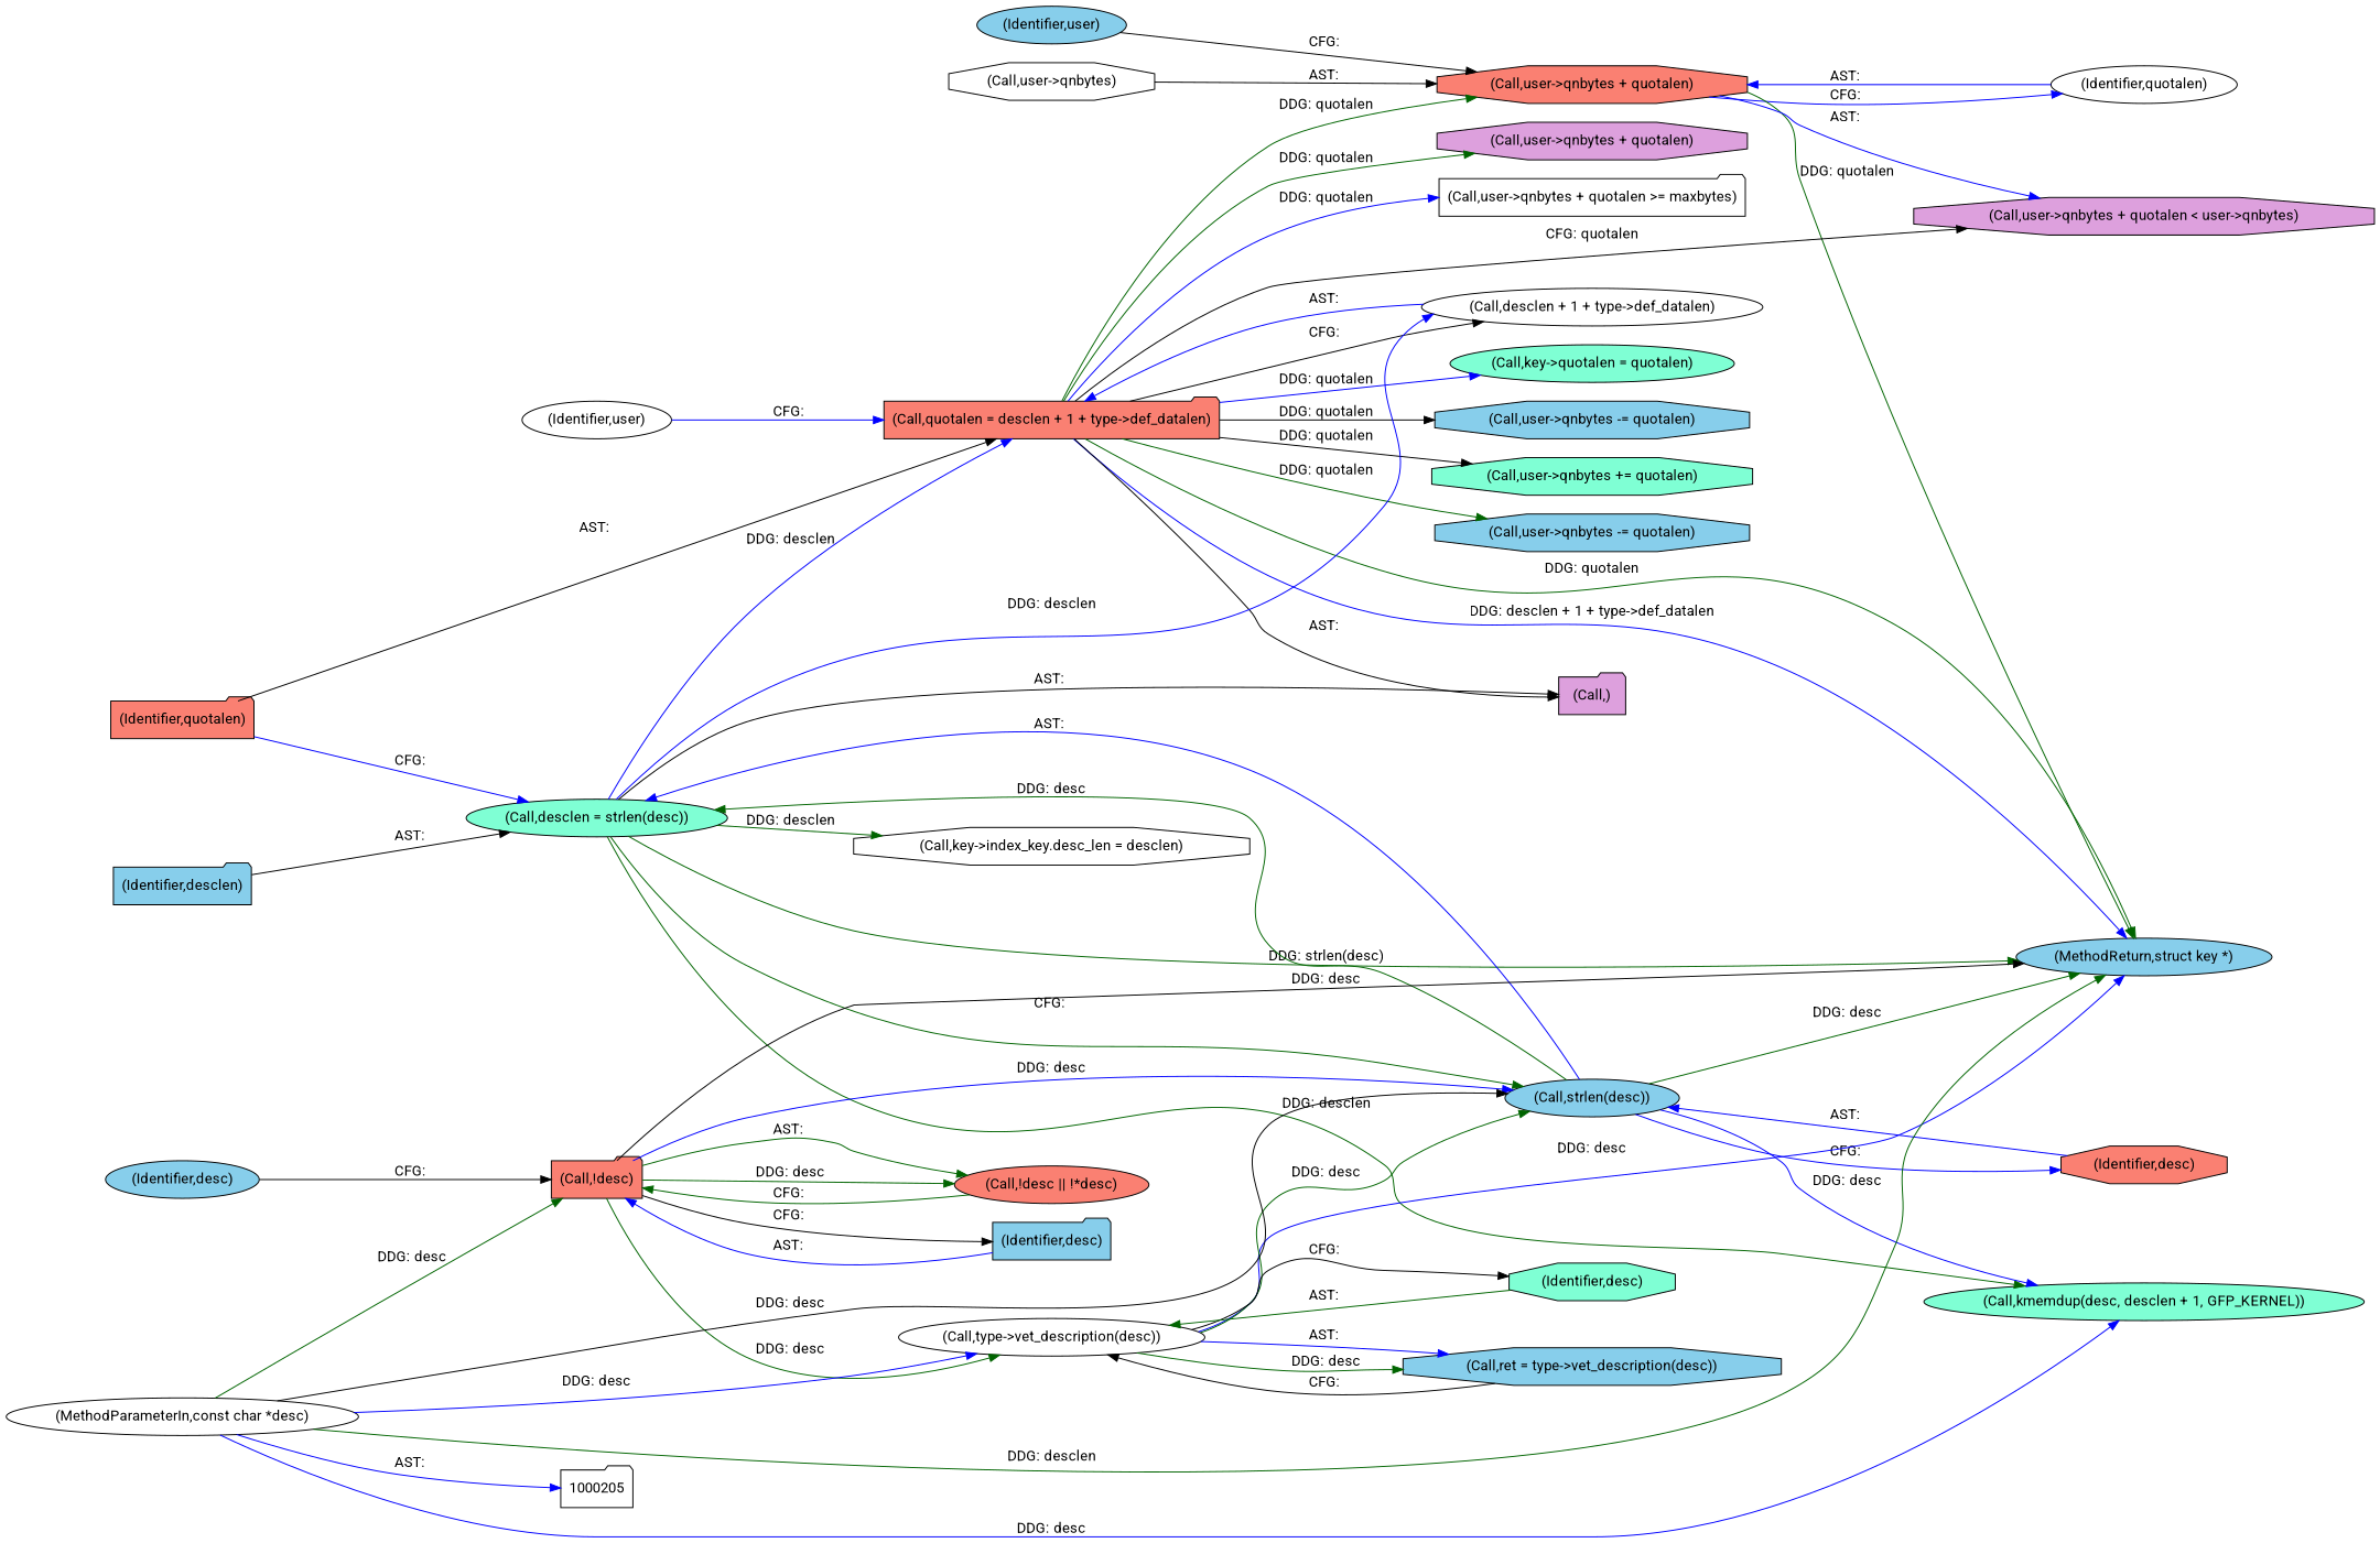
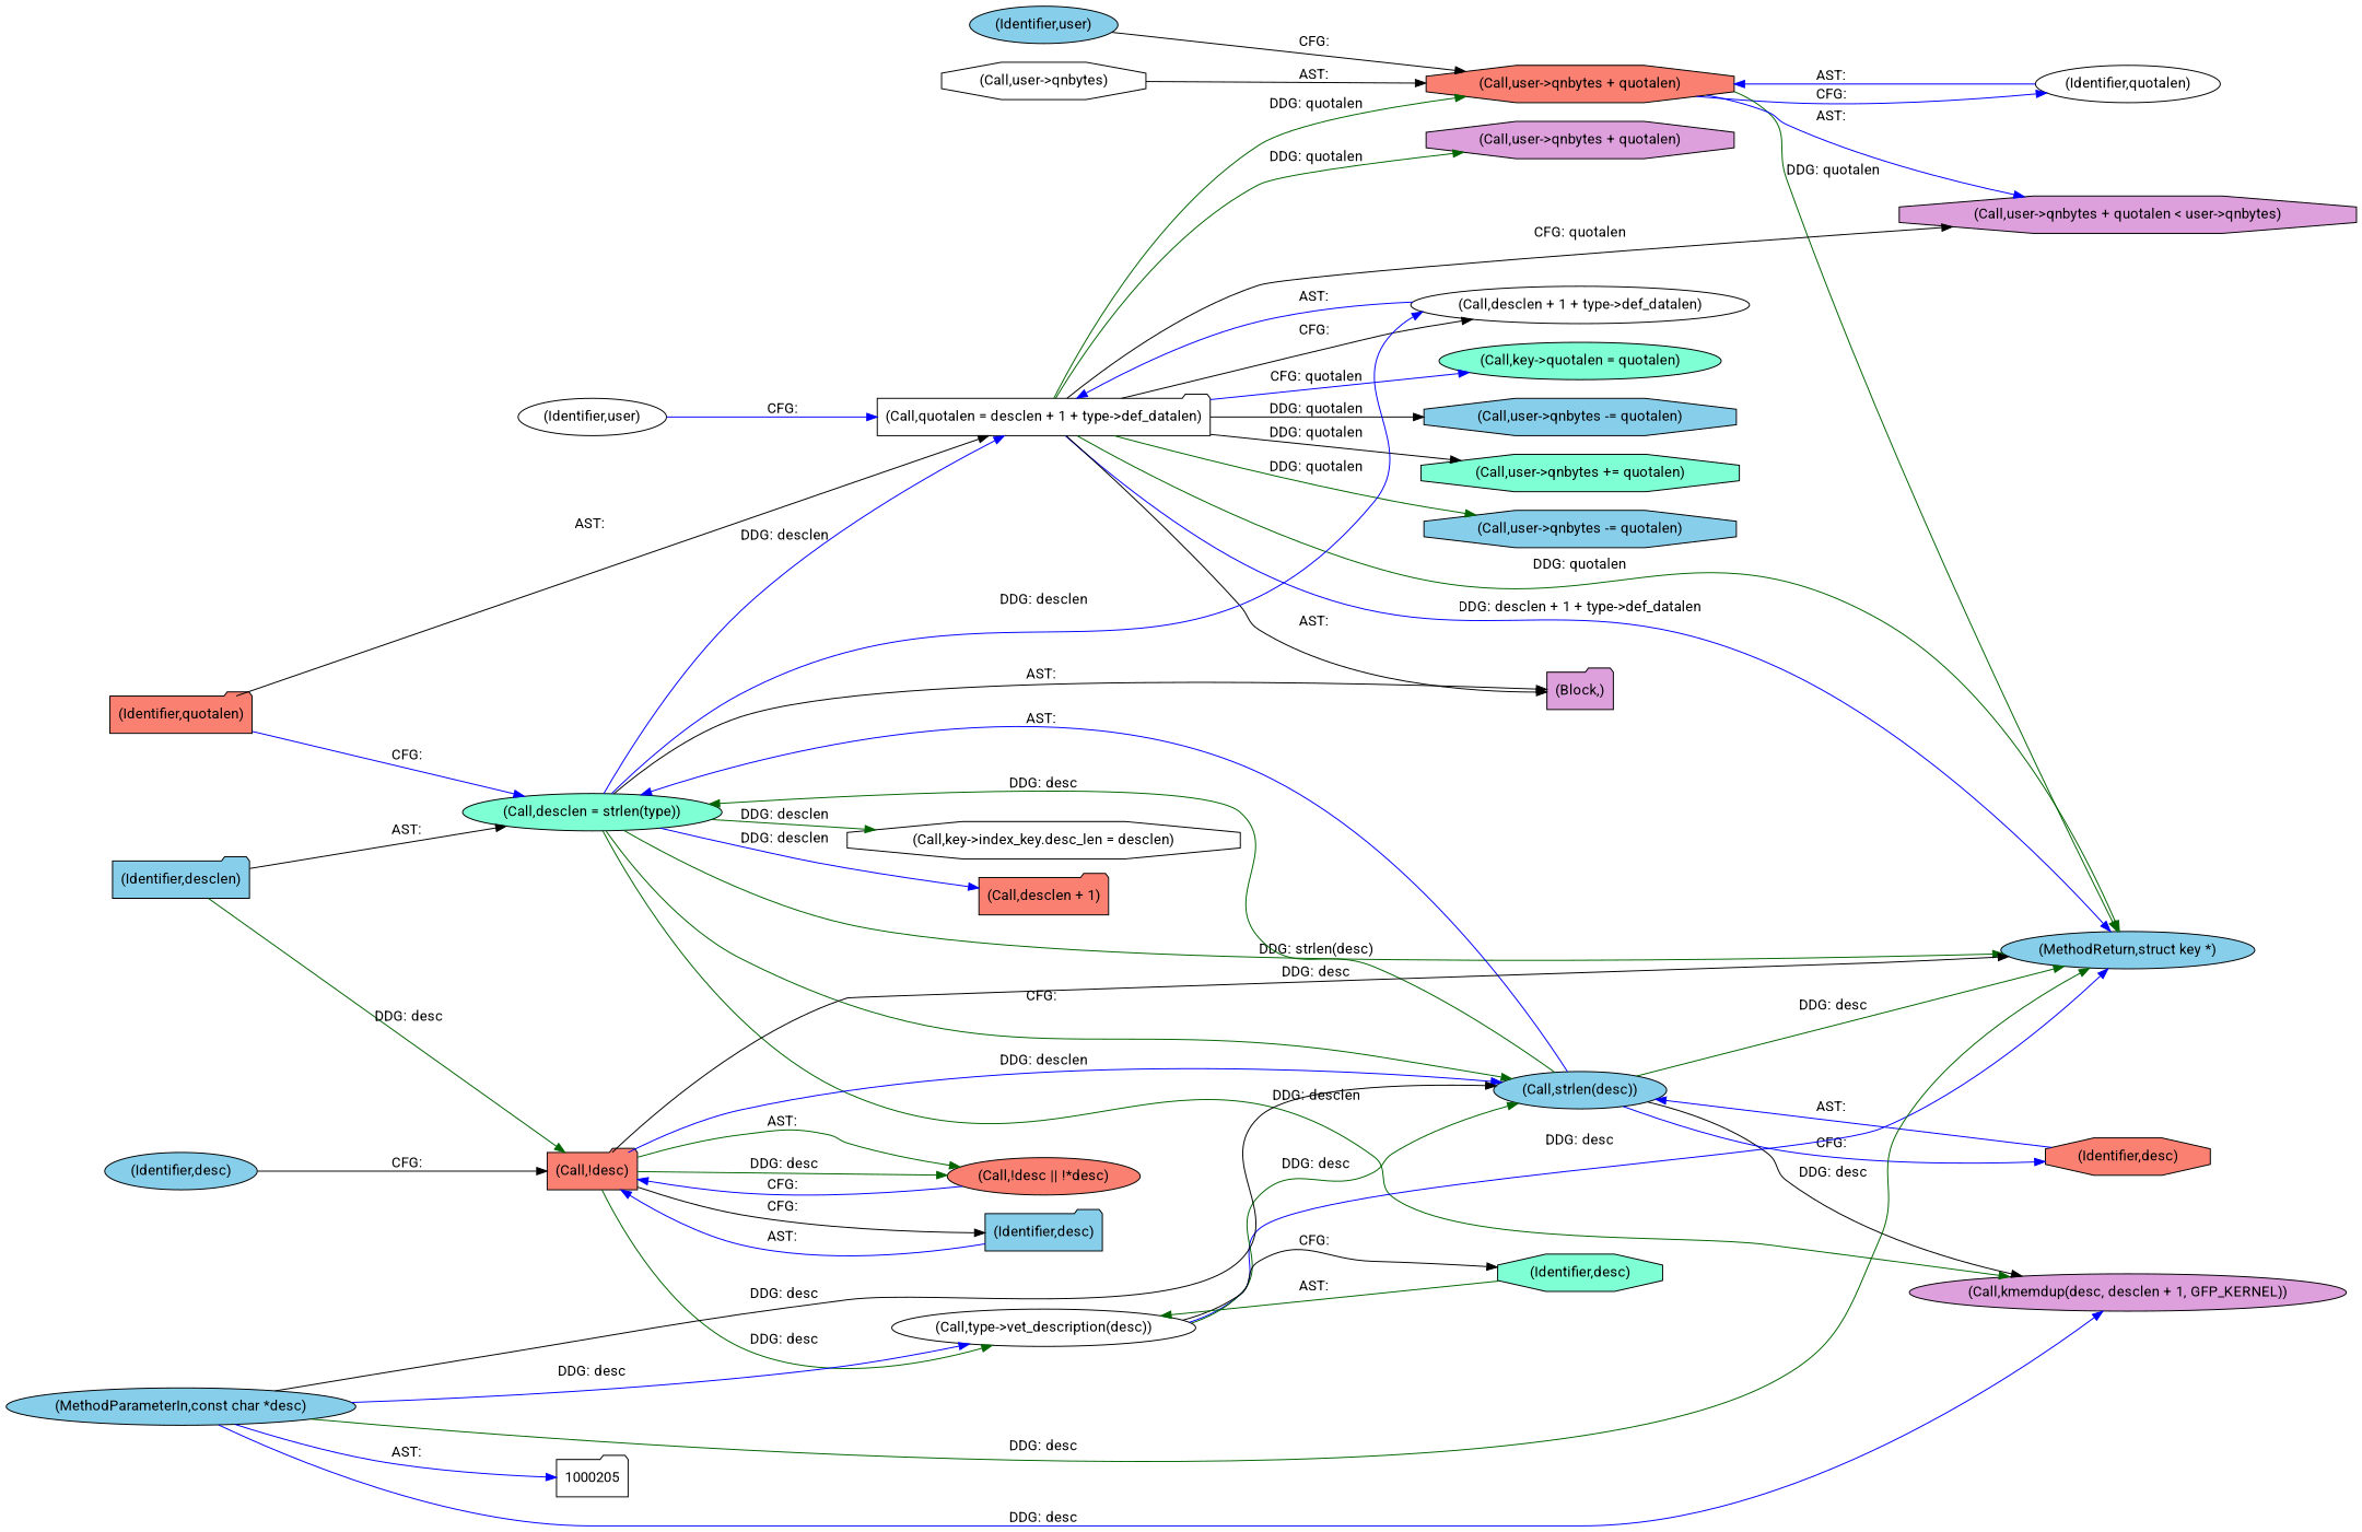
  digraph {
    fontname=Roboto
    rankdir=LR
    node [fillcolor=white fontname=Roboto shape=ellipse style=filled]
    edge [color=blue fontname=Roboto]
    n1 [fillcolor=salmon label="(Call,user->qnbytes + quotalen)" shape=octagon]
    n2 [label="(Identifier,quotalen)"]
    n3 [fillcolor=skyblue label="(MethodReturn,struct key *)"]
    n4 [fillcolor=plum label="(Call,user->qnbytes + quotalen < user->qnbytes)" shape=octagon]
-   n5 [fillcolor=salmon label="(Call,quotalen = desclen + 1 + type->def_datalen)" shape=folder]
+   n5 [label="(Call,quotalen = desclen + 1 + type->def_datalen)" shape=folder]
    n6 [label="(Call,desclen + 1 + type->def_datalen)"]
    n7 [fillcolor=aquamarine label="(Call,key->quotalen = quotalen)"]
    n8 [fillcolor=skyblue label="(Call,user->qnbytes -= quotalen)" shape=octagon]
    n9 [fillcolor=aquamarine label="(Call,user->qnbytes += quotalen)" shape=octagon]
    n10 [fillcolor=skyblue label="(Call,user->qnbytes -= quotalen)" shape=octagon]
    n11 [fillcolor=plum label="(Call,user->qnbytes + quotalen)" shape=octagon]
-   n12 [fillcolor=plum label="(Call,)" shape=folder]
-   n13 [label="(Call,user->qnbytes + quotalen >= maxbytes)" shape=folder]
-   n14 [fillcolor=aquamarine label="(Call,desclen = strlen(desc))"]
+   n12 [fillcolor=plum label="(Block,)" shape=folder]
+   n14 [fillcolor=aquamarine label="(Call,desclen = strlen(type))"]
    n15 [fillcolor=skyblue label="(Call,strlen(desc))"]
-   n16 [fillcolor=aquamarine label="(Call,kmemdup(desc, desclen + 1, GFP_KERNEL))"]
+   n16 [fillcolor=plum label="(Call,kmemdup(desc, desclen + 1, GFP_KERNEL))"]
    n17 [label="(Call,key->index_key.desc_len = desclen)" shape=octagon]
+   n18 [fillcolor=salmon label="(Call,desclen + 1)" shape=folder]
    n19 [fillcolor=salmon label="(Identifier,desc)" shape=octagon]
    n20 [label="(Call,type->vet_description(desc))"]
-   n21 [fillcolor=skyblue label="(Call,ret = type->vet_description(desc))" shape=octagon]
    n22 [fillcolor=aquamarine label="(Identifier,desc)" shape=octagon]
    n23 [fillcolor=salmon label="(Call,!desc)" shape=folder]
    n24 [fillcolor=salmon label="(Call,!desc || !*desc)"]
    n25 [fillcolor=skyblue label="(Identifier,desc)" shape=folder]
-   n26 [label="(MethodParameterIn,const char *desc)"]
+   n26 [fillcolor=skyblue label="(MethodParameterIn,const char *desc)"]
    n27 [label=1000205 shape=folder]
    n28 [fillcolor=salmon label="(Identifier,quotalen)" shape=folder]
    n29 [fillcolor=skyblue label="(Identifier,desclen)" shape=folder]
    n30 [label="(Identifier,user)"]
    n31 [fillcolor=skyblue label="(Identifier,desc)"]
    n32 [label="(Call,user->qnbytes)" shape=octagon]
    n33 [fillcolor=skyblue label="(Identifier,user)"]
    n1 -> n2 [label="CFG: "]
    n1 -> n3 [color=darkgreen label="DDG: quotalen"]
    n1 -> n4 [label="AST: "]
    n2 -> n1 [label="AST: "]
    n5 -> n1 [color=darkgreen label="DDG: quotalen"]
    n5 -> n3 [color=darkgreen label="DDG: quotalen"]
    n5 -> n3 [label="DDG: desclen + 1 + type->def_datalen"]
    n5 -> n4 [color=black label="CFG: quotalen"]
    n5 -> n6 [color=black label="CFG: "]
-   n5 -> n7 [label="DDG: quotalen"]
+   n5 -> n7 [label="CFG: quotalen"]
    n5 -> n8 [color=black label="DDG: quotalen"]
    n5 -> n9 [color=black label="DDG: quotalen"]
    n5 -> n10 [color=darkgreen label="DDG: quotalen"]
    n5 -> n11 [color=darkgreen label="DDG: quotalen"]
    n5 -> n12 [color=black label="AST: "]
-   n5 -> n13 [label="DDG: quotalen"]
    n6 -> n5 [label="AST: "]
    n14 -> n3 [color=darkgreen label="DDG: strlen(desc)"]
    n14 -> n5 [label="DDG: desclen"]
    n14 -> n6 [label="DDG: desclen"]
    n14 -> n12 [color=black label="AST: "]
    n14 -> n15 [color=darkgreen label="CFG: "]
    n14 -> n16 [color=darkgreen label="DDG: desclen"]
    n14 -> n17 [color=darkgreen label="DDG: desclen"]
+   n14 -> n18 [label="DDG: desclen"]
    n15 -> n3 [color=darkgreen label="DDG: desc"]
    n15 -> n14 [label="AST: "]
    n15 -> n14 [color=darkgreen label="DDG: desc"]
-   n15 -> n16 [label="DDG: desc"]
+   n15 -> n16 [color=black label="DDG: desc"]
    n15 -> n19 [label="CFG: "]
    n19 -> n15 [label="AST: "]
    n20 -> n3 [label="DDG: desc"]
    n20 -> n15 [color=darkgreen label="DDG: desc"]
-   n20 -> n21 [label="AST: "]
-   n20 -> n21 [color=darkgreen label="DDG: desc"]
    n20 -> n22 [color=black label="CFG: "]
-   n21 -> n20 [color=black label="CFG: "]
    n22 -> n20 [color=darkgreen label="AST: "]
    n23 -> n3 [color=black label="DDG: desc"]
-   n23 -> n15 [label="DDG: desc"]
+   n23 -> n15 [label="DDG: desclen"]
    n23 -> n20 [color=darkgreen label="DDG: desc"]
    n23 -> n24 [color=darkgreen label="AST: "]
    n23 -> n24 [color=darkgreen label="DDG: desc"]
    n23 -> n25 [color=black label="CFG: "]
-   n24 -> n23 [color=darkgreen label="CFG: "]
+   n24 -> n23 [label="CFG: "]
    n25 -> n23 [label="AST: "]
-   n26 -> n3 [color=darkgreen label="DDG: desclen"]
+   n26 -> n3 [color=darkgreen label="DDG: desc"]
    n26 -> n15 [color=black label="DDG: desc"]
    n26 -> n16 [label="DDG: desc"]
    n26 -> n20 [label="DDG: desc"]
-   n26 -> n23 [color=darkgreen label="DDG: desc"]
+   n29 -> n23 [color=darkgreen label="DDG: desc"]
    n26 -> n27 [label="AST: "]
    n28 -> n5 [color=black label="AST: "]
    n28 -> n14 [label="CFG: "]
    n29 -> n14 [color=black label="AST: "]
    n30 -> n5 [label="CFG: "]
    n31 -> n23 [color=black label="CFG: "]
    n32 -> n1 [color=black label="AST: "]
    n33 -> n1 [color=black label="CFG: "]
  }
